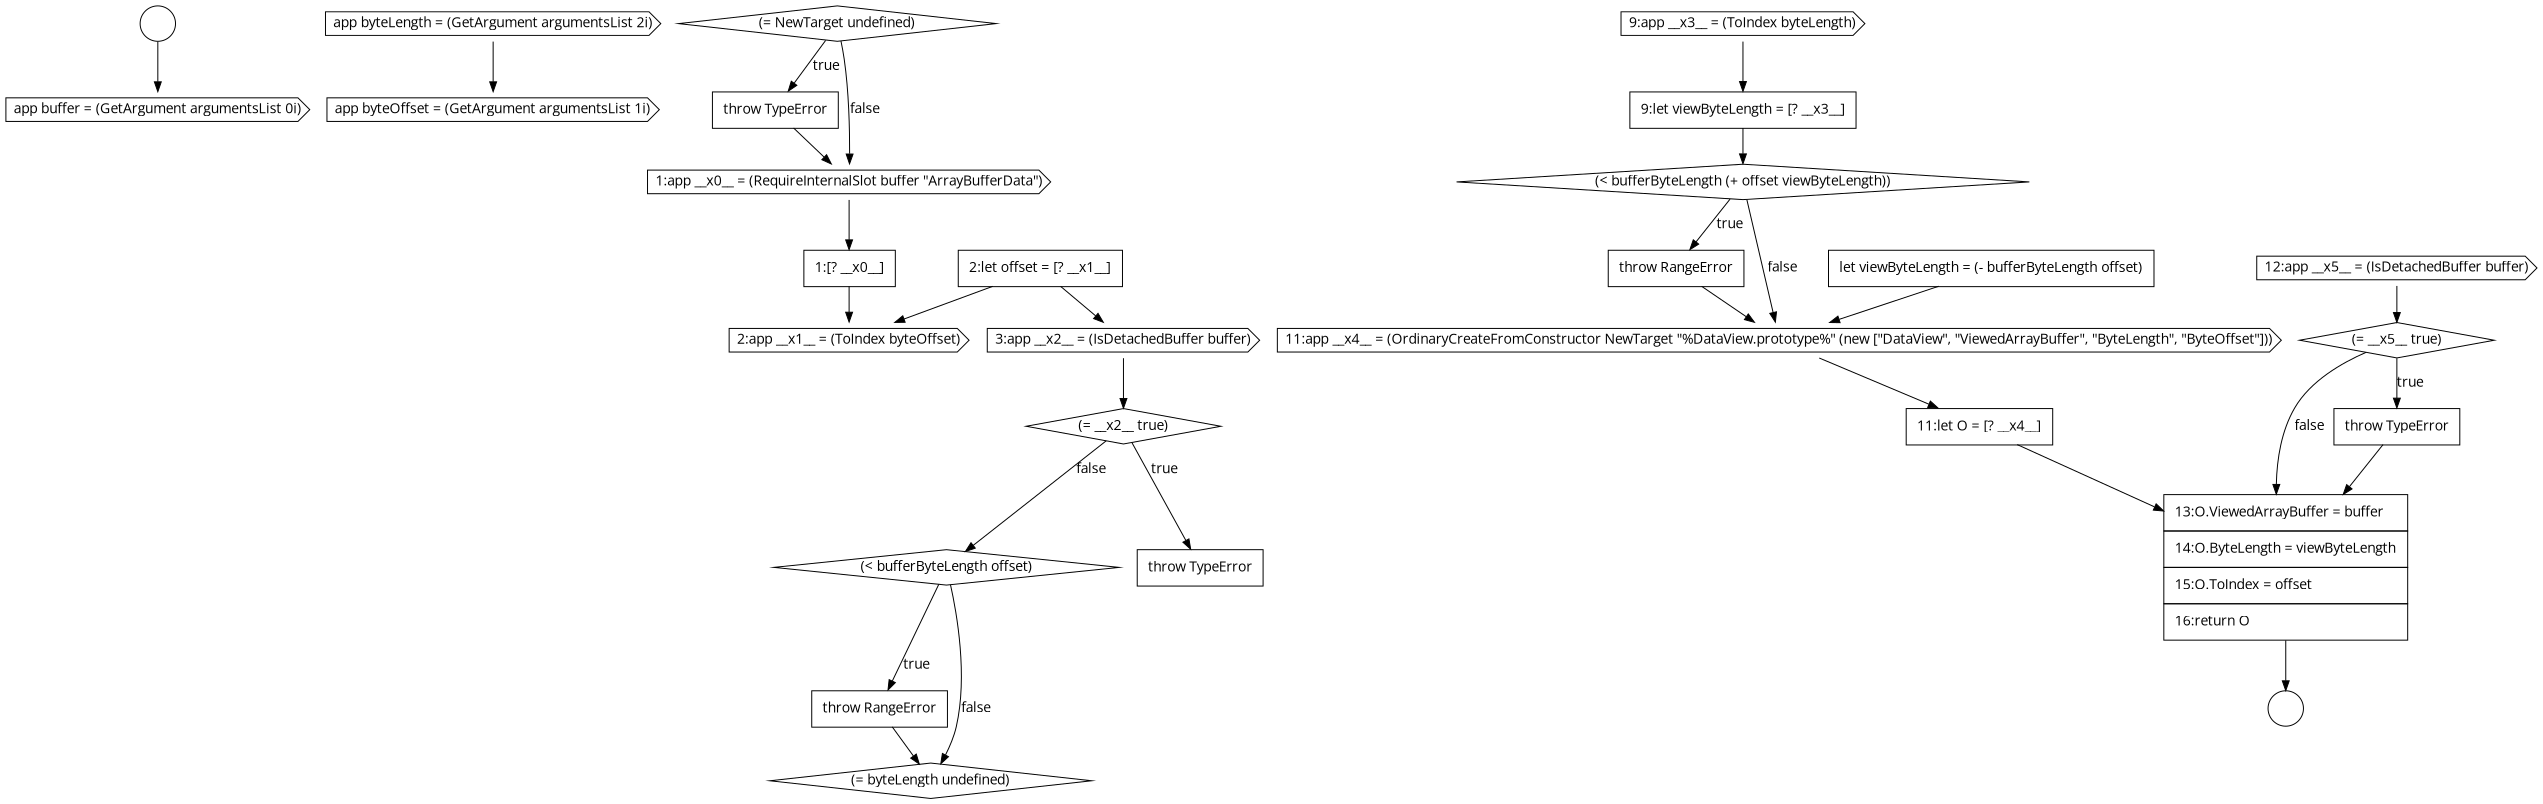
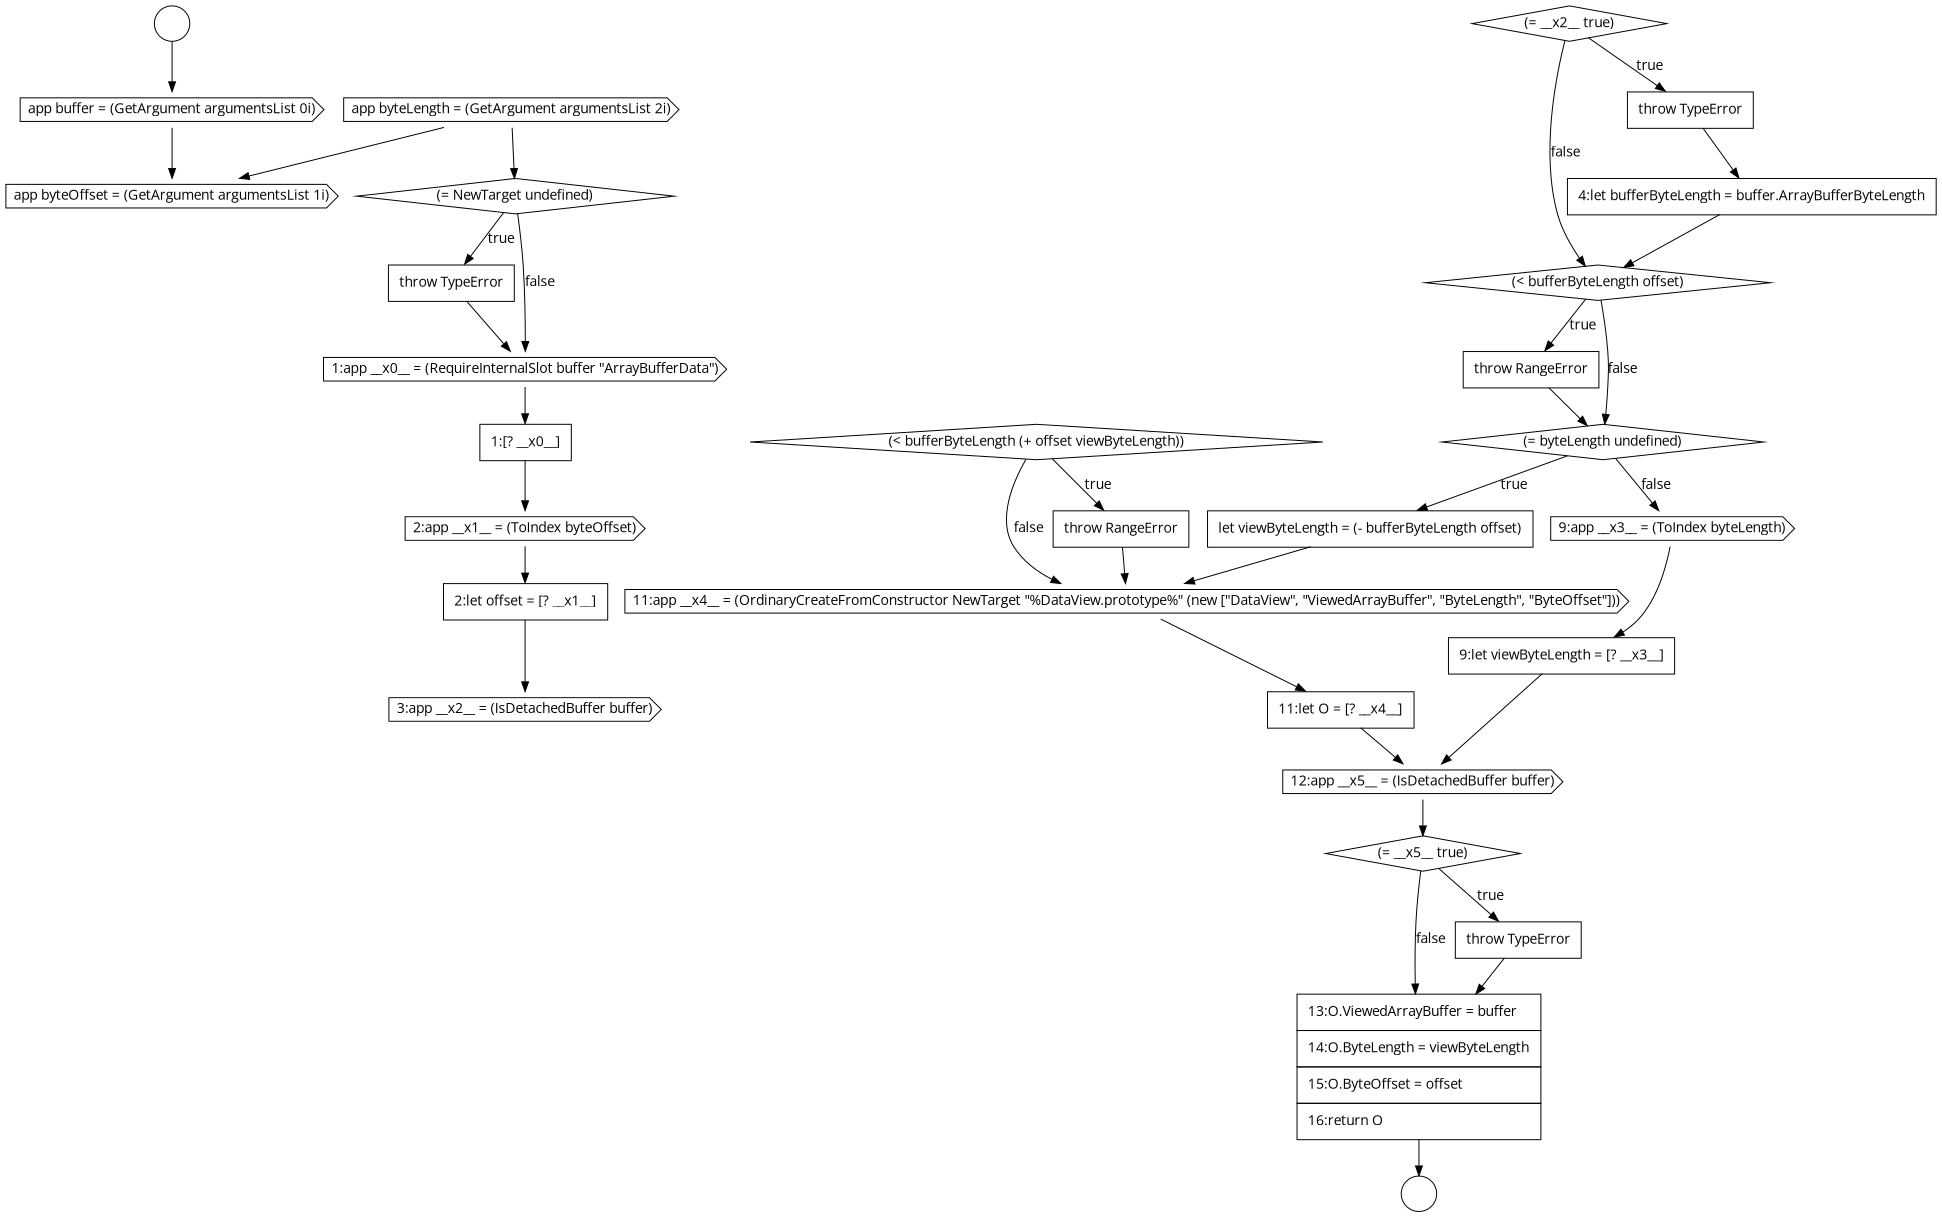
  digraph {
    fontname="Open Sans"
    node [color=black fillcolor=white fontname="Open Sans" shape=none style=filled]
    edge [color=black fontname="Open Sans"]
    n1 [label=" " shape=circle]
    n2 [label=<<font color="black">app buffer = (GetArgument argumentsList 0i)</font>> shape=cds]
    n3 [label=<<font color="black">app byteOffset = (GetArgument argumentsList 1i)</font>> shape=cds]
    n4 [label=<<font color="black">(= NewTarget undefined)</font>> shape=diamond]
    n5 [label=<<font color="black">     <table border="0" cellborder="1" cellspacing="0" cellpadding="10">       <tr><td align="left">throw TypeError</td></tr>     </table>   </font>> margin=0]
    n6 [label=<<font color="black">1:app __x0__ = (RequireInternalSlot buffer &quot;ArrayBufferData&quot;)</font>> shape=cds]
    n7 [label=<<font color="black">     <table border="0" cellborder="1" cellspacing="0" cellpadding="10">       <tr><td align="left">1:[? __x0__]</td></tr>     </table>   </font>> margin=0]
-   n8 [label=<<font color="black">     <table border="0" cellborder="1" cellspacing="0" cellpadding="10">       <tr><td align="left">13:O.ViewedArrayBuffer = buffer</td></tr>       <tr><td align="left">14:O.ByteLength = viewByteLength</td></tr>       <tr><td align="left">15:O.ToIndex = offset</td></tr>       <tr><td align="left">16:return O</td></tr>     </table>   </font>> margin=0]
+   n8 [label=<<font color="black">     <table border="0" cellborder="1" cellspacing="0" cellpadding="10">       <tr><td align="left">13:O.ViewedArrayBuffer = buffer</td></tr>       <tr><td align="left">14:O.ByteLength = viewByteLength</td></tr>       <tr><td align="left">15:O.ByteOffset = offset</td></tr>       <tr><td align="left">16:return O</td></tr>     </table>   </font>> margin=0]
    n9 [label=" " shape=circle]
    n10 [label=<<font color="black">     <table border="0" cellborder="1" cellspacing="0" cellpadding="10">       <tr><td align="left">9:let viewByteLength = [? __x3__]</td></tr>     </table>   </font>> margin=0]
    n11 [label=<<font color="black">(&lt; bufferByteLength (+ offset viewByteLength))</font>> shape=diamond]
    n12 [label=<<font color="black">     <table border="0" cellborder="1" cellspacing="0" cellpadding="10">       <tr><td align="left">throw RangeError</td></tr>     </table>   </font>> margin=0]
    n13 [label=<<font color="black">11:app __x4__ = (OrdinaryCreateFromConstructor NewTarget &quot;%DataView.prototype%&quot; (new [&quot;DataView&quot;, &quot;ViewedArrayBuffer&quot;, &quot;ByteLength&quot;, &quot;ByteOffset&quot;]))</font>> shape=cds]
    n14 [label=<<font color="black">9:app __x3__ = (ToIndex byteLength)</font>> shape=cds]
    n15 [label=<<font color="black">     <table border="0" cellborder="1" cellspacing="0" cellpadding="10">       <tr><td align="left">11:let O = [? __x4__]</td></tr>     </table>   </font>> margin=0]
    n16 [label=<<font color="black">(= __x5__ true)</font>> shape=diamond]
    n17 [label=<<font color="black">     <table border="0" cellborder="1" cellspacing="0" cellpadding="10">       <tr><td align="left">throw TypeError</td></tr>     </table>   </font>> margin=0]
    n18 [label=<<font color="black">12:app __x5__ = (IsDetachedBuffer buffer)</font>> shape=cds]
    n19 [label=<<font color="black">3:app __x2__ = (IsDetachedBuffer buffer)</font>> shape=cds]
    n20 [label=<<font color="black">(= __x2__ true)</font>> shape=diamond]
    n21 [label=<<font color="black">(&lt; bufferByteLength offset)</font>> shape=diamond]
    n22 [label=<<font color="black">     <table border="0" cellborder="1" cellspacing="0" cellpadding="10">       <tr><td align="left">throw TypeError</td></tr>     </table>   </font>> margin=0]
    n23 [label=<<font color="black">     <table border="0" cellborder="1" cellspacing="0" cellpadding="10">       <tr><td align="left">let viewByteLength = (- bufferByteLength offset)</td></tr>     </table>   </font>> margin=0]
+   n24 [label=<<font color="black">     <table border="0" cellborder="1" cellspacing="0" cellpadding="10">       <tr><td align="left">4:let bufferByteLength = buffer.ArrayBufferByteLength</td></tr>     </table>   </font>> margin=0]
    n25 [label=<<font color="black">     <table border="0" cellborder="1" cellspacing="0" cellpadding="10">       <tr><td align="left">throw RangeError</td></tr>     </table>   </font>> margin=0]
    n26 [label=<<font color="black">(= byteLength undefined)</font>> shape=diamond]
    n27 [label=<<font color="black">2:app __x1__ = (ToIndex byteOffset)</font>> shape=cds]
    n28 [label=<<font color="black">     <table border="0" cellborder="1" cellspacing="0" cellpadding="10">       <tr><td align="left">2:let offset = [? __x1__]</td></tr>     </table>   </font>> margin=0]
    n29 [label=<<font color="black">app byteLength = (GetArgument argumentsList 2i)</font>> shape=cds]
    n1 -> n2
+   n2 -> n3
    n4 -> n5 [label=<<font color="black">true</font>>]
    n4 -> n6 [label=<<font color="black">false</font>>]
    n5 -> n6
    n6 -> n7
    n7 -> n27
    n8 -> n9
-   n10 -> n11
+   n10 -> n18
    n11 -> n12 [label=<<font color="black">true</font>>]
    n11 -> n13 [label=<<font color="black">false</font>>]
    n12 -> n13
    n13 -> n15
    n14 -> n10
-   n15 -> n8
+   n15 -> n18
    n16 -> n8 [label=<<font color="black">false</font>>]
    n16 -> n17 [label=<<font color="black">true</font>>]
    n17 -> n8
    n18 -> n16
-   n19 -> n20
    n20 -> n21 [label=<<font color="black">false</font>>]
    n20 -> n22 [label=<<font color="black">true</font>>]
    n21 -> n25 [label=<<font color="black">true</font>>]
    n21 -> n26 [label=<<font color="black">false</font>>]
+   n22 -> n24
    n23 -> n13
+   n24 -> n21
    n25 -> n26
-   n28 -> n27
+   n26 -> n14 [label=<<font color="black">false</font>>]
+   n26 -> n23 [label=<<font color="black">true</font>>]
+   n27 -> n28
    n28 -> n19
    n29 -> n3
+   n29 -> n4
  }
